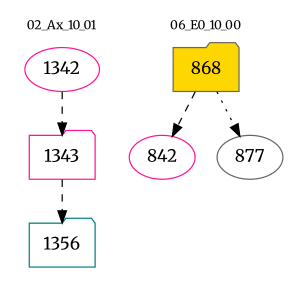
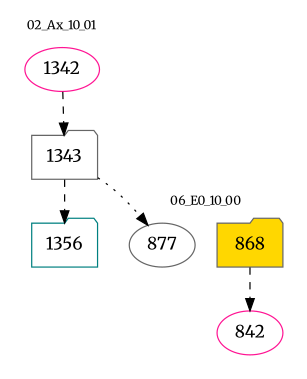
  digraph {
    fontname=Merriweather
    node [color=gray40 fillcolor=white fontname=Merriweather shape=ellipse style=filled]
    edge [color=black fontname=Merriweather style=dashed]
    n1 [color=deeppink label=1342]
    n2 [color=teal label=1356 shape=folder]
-   n3 [color=deeppink label=1343 shape=folder]
+   n3 [label=1343 shape=folder]
    n4 [fillcolor=gold label=868 shape=folder]
    n5 [color=deeppink label=842]
    n6 [label=877]
    subgraph cluster_1 {
      color=white
      fontsize=10
      label="02_Ax_10_01"
      n1
      n2
      n3
    }
    subgraph cluster_2 {
      color=white
      fontsize=10
      label="06_E0_10_00"
      n4
      n5
      n6
    }
    n1 -> n3
    n3 -> n2
    n4 -> n5
-   n4 -> n6 [style=dotted]
+   n3 -> n6 [style=dotted]
  }
